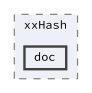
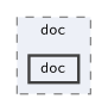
  digraph {
    compound=true
    fontname="Source Code Pro"
    n1 [color=grey25 fillcolor="#edf0f7" fontname="Source Code Pro" fontsize=10 height=0.2 label=doc shape=box style="filled,bold" width=0.4]
    subgraph cluster_1 {
      bgcolor="#edf0f7"
      fontsize=10
-     label=xxHash
+     label=doc
      pencolor=grey50
      style="filled,dashed"
      n1
    }
  }
